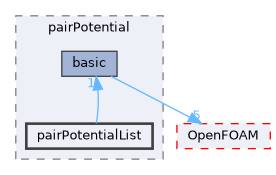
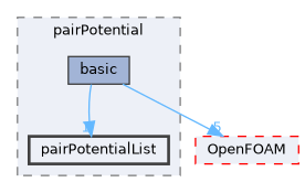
  digraph {
    compound=true
    node [color=grey25 fillcolor="#edf0f7" fontname=Helvetica fontsize=10 shape=box]
    edge [color=steelblue1 fontcolor=steelblue1 fontname=Helvetica fontsize=10 labeldistance=1.5 labelfontname=Helvetica labelfontsize=10]
    n1 [fillcolor="#a2b4d6" height=0.2 label=basic style=filled width=0.4]
    n2 [height=0.2 label=pairPotentialList style="filled,bold" width=0.4]
    n3 [color=red height=0.2 label=OpenFOAM style="filled,dashed" width=0.4]
    subgraph cluster_1 {
      bgcolor="#edf0f7"
      fontname=Helvetica
      fontsize=10
      label=pairPotential
      pencolor=grey50
      style="filled,dashed"
      n1
      n2
    }
    n1 -> n3 [headlabel=5]
-   n2 -> n1 [headlabel=1]
+   n1 -> n2 [headlabel=1]
  }
